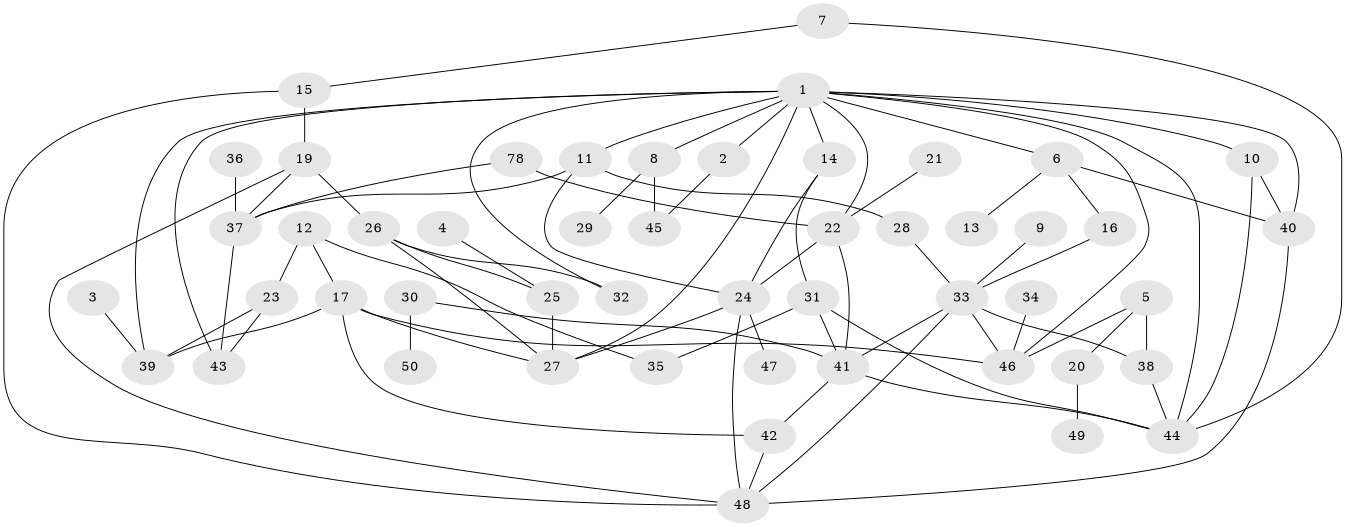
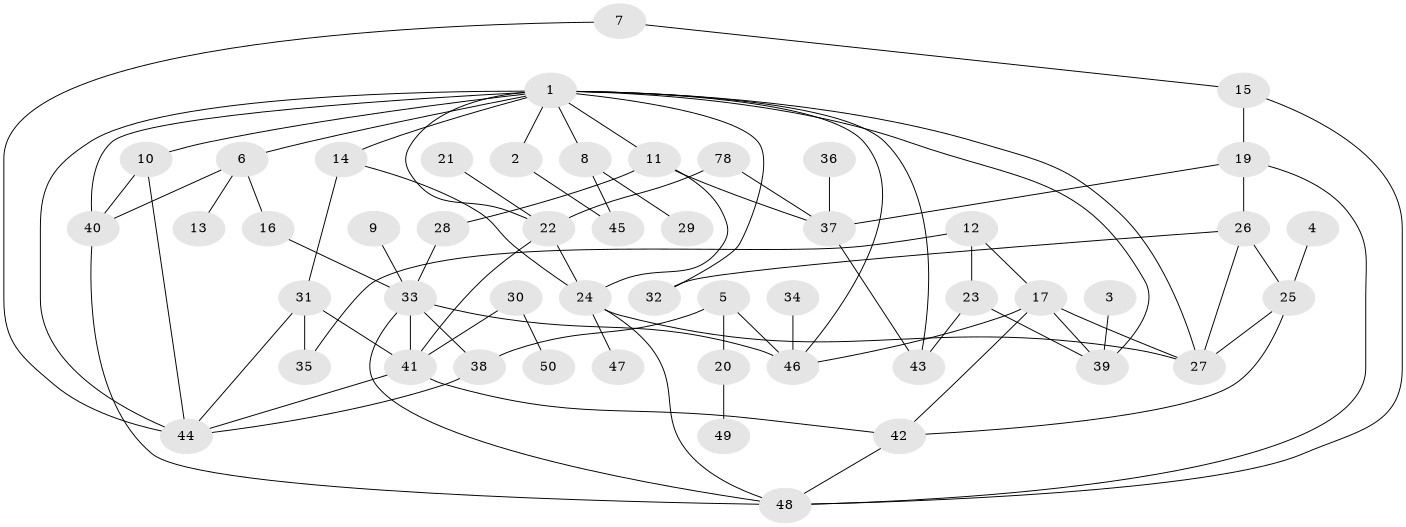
  graph {
    node [color=gray90 style=filled]
    edge [weight=1.0]
    1
    2
    6
    8
    10
    11
    14
    22
    27
    32
    39
    40
    43
    44
    46
    45
    13
    16
    29
    24
    28
    37
    31
    41
    48
    3
    4
    25
    42
    5
    20
    38
    49
    33
    7
    15
    19
    9
    47
    12
    17
    23
    35
    26
    n45 [label=78]
    21
    30
    50
    34
    36
    1 -- 2
    1 -- 6
    1 -- 8
    1 -- 10
    1 -- 11
    1 -- 14 [weight=2.0]
    1 -- 22
    1 -- 27
    1 -- 32 [weight=2.0]
    1 -- 39
    1 -- 40
    1 -- 43
    1 -- 44
    1 -- 46
    2 -- 45
    6 -- 40
    6 -- 13
    6 -- 16
    8 -- 45
    8 -- 29
    10 -- 40
    10 -- 44
    11 -- 24
    11 -- 28
    11 -- 37
    14 -- 24
    14 -- 31
    22 -- 24
    22 -- 41
    40 -- 48
    16 -- 33
    24 -- 27
    24 -- 48
    24 -- 47
    28 -- 33
    37 -- 43
    31 -- 44
    31 -- 41
    31 -- 35
    41 -- 44
    41 -- 42
    3 -- 39
    4 -- 25
    25 -- 27
+   25 -- 42
    42 -- 48
    5 -- 46
    5 -- 20
    5 -- 38
    20 -- 49
    38 -- 44
    33 -- 46
    33 -- 41
    33 -- 48
    33 -- 38
    7 -- 44
    7 -- 15
    15 -- 48
    15 -- 19
    19 -- 37
    19 -- 48
    19 -- 26
    9 -- 33
    12 -- 17
    12 -- 23
    12 -- 35
    17 -- 27
    17 -- 39
    17 -- 46
    17 -- 42
    23 -- 39
    23 -- 43
    26 -- 27
    26 -- 32
    26 -- 25
    n45 -- 22
    n45 -- 37
    21 -- 22
    30 -- 41
    30 -- 50
    34 -- 46
    36 -- 37
  }
